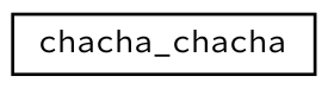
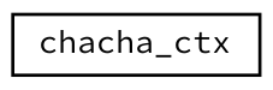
  digraph {
    rankdir=LR
    fontname="Source Code Pro"
-   n1 [color=black fillcolor=white fontname="Source Code Pro" fontsize=10 height=0.2 label=chacha_chacha shape=record style=filled width=0.4]
+   n1 [color=black fillcolor=white fontname="Source Code Pro" fontsize=10 height=0.2 label=chacha_ctx shape=record style=filled width=0.4]
  }
